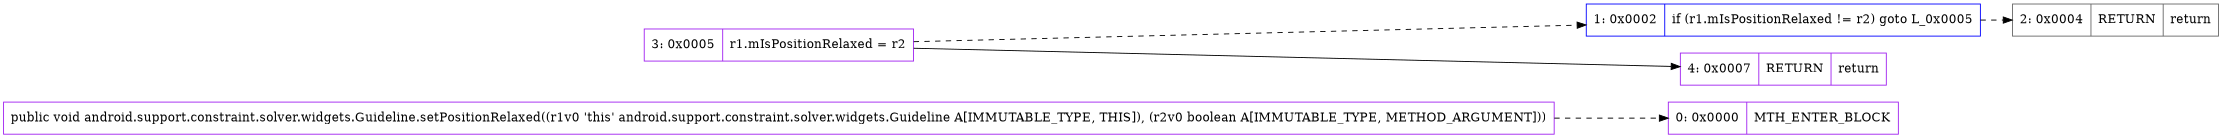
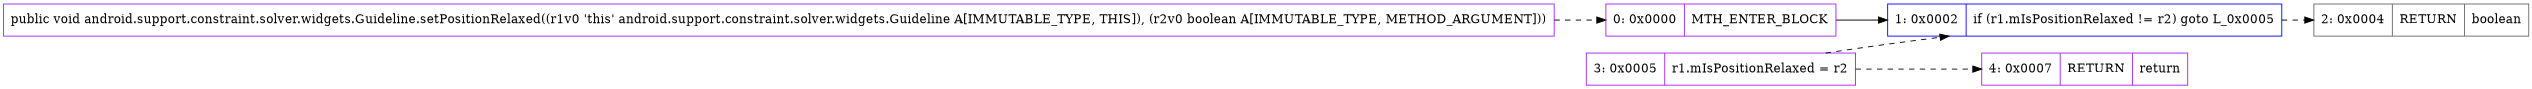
  digraph {
    rankdir=LR
    node [color=purple shape=record]
    edge [style=dashed]
    n1 [label="{0\:\ 0x0000|MTH_ENTER_BLOCK\l}"]
    n2 [color=blue label="{1\:\ 0x0002|if (r1.mIsPositionRelaxed != r2) goto L_0x0005\l}"]
-   n3 [color=gray40 label="{2\:\ 0x0004|RETURN\l|return\l}"]
+   n3 [color=gray40 label="{2\:\ 0x0004|RETURN\l|boolean\l}"]
    n4 [label="{3\:\ 0x0005|r1.mIsPositionRelaxed = r2\l}"]
    n5 [label="{4\:\ 0x0007|RETURN\l|return\l}"]
    n6 [label="{public void android.support.constraint.solver.widgets.Guideline.setPositionRelaxed((r1v0 'this' android.support.constraint.solver.widgets.Guideline A[IMMUTABLE_TYPE, THIS]), (r2v0 boolean A[IMMUTABLE_TYPE, METHOD_ARGUMENT])) }"]
+   n1 -> n2 [style=solid]
    n2 -> n3
    n4 -> n2
-   n4 -> n5 [style=solid]
+   n4 -> n5
    n6 -> n1
  }
